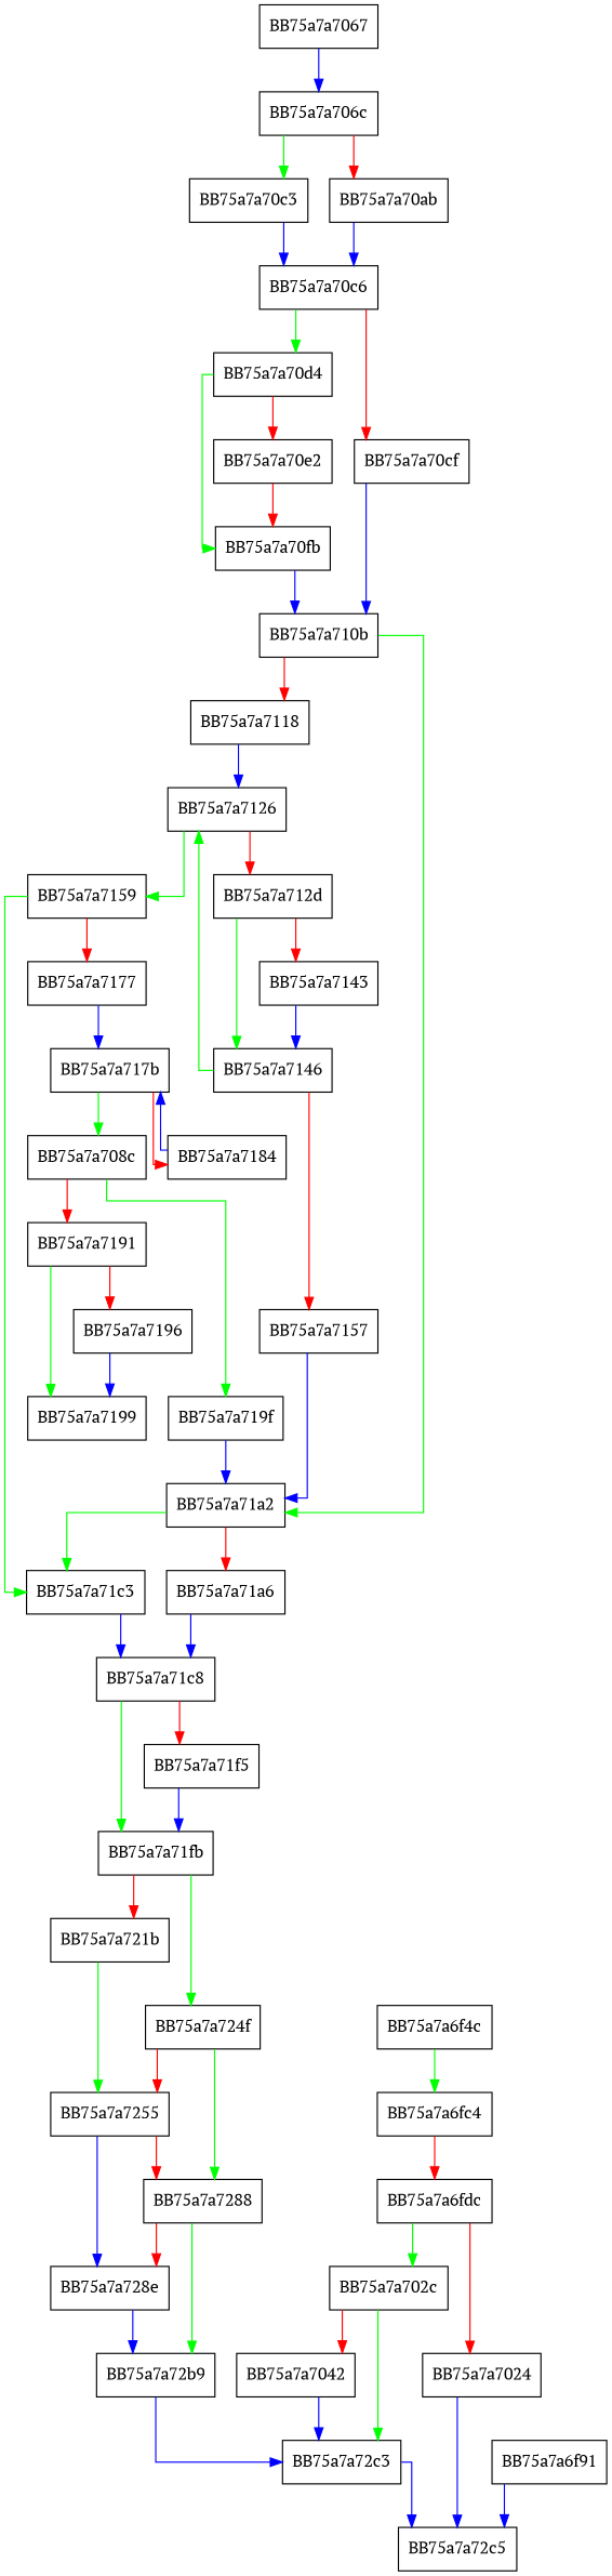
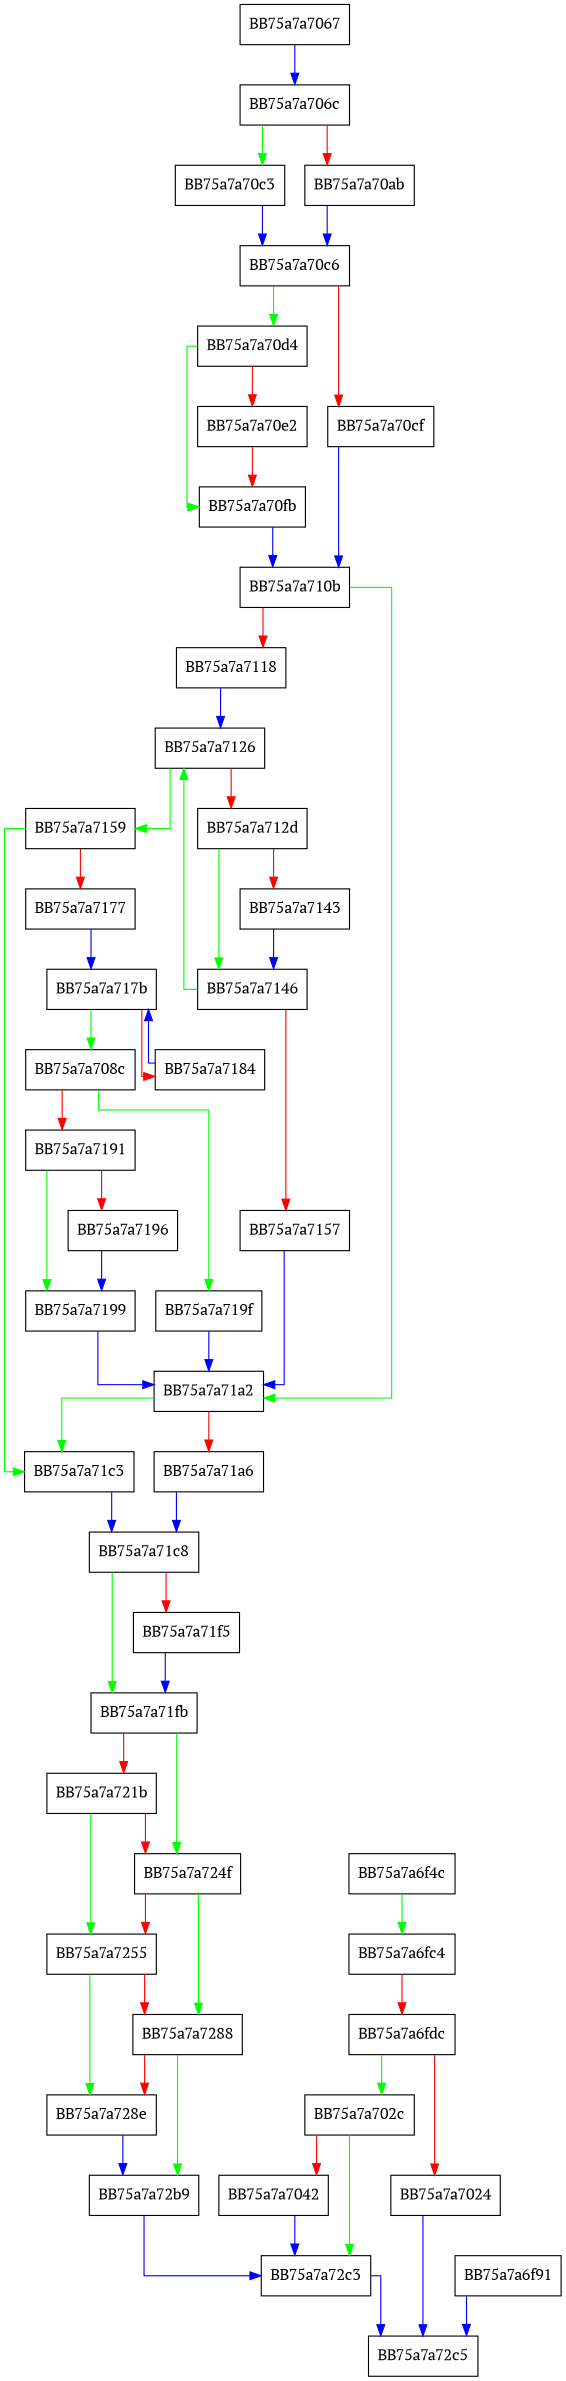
  digraph {
    fontname="PT Serif"
    splines=ortho
    node [fontname="PT Serif" shape=box]
    edge [color=red fontname="PT Serif"]
    BB75a7a6f4c
    BB75a7a6fc4
    BB75a7a6fdc
    BB75a7a6f91
    BB75a7a72c5
    BB75a7a702c
    BB75a7a7024
    BB75a7a706c
    BB75a7a70c3
    BB75a7a70ab
    BB75a7a7067
    BB75a7a72c3
    BB75a7a7042
    BB75a7a70c6
    BB75a7a70d4
    BB75a7a70cf
    BB75a7a70fb
    BB75a7a70e2
    BB75a7a710b
    BB75a7a71a2
    BB75a7a7118
    BB75a7a71c3
    BB75a7a71a6
    BB75a7a7126
    BB75a7a71c8
    BB75a7a7159
    BB75a7a712d
    BB75a7a7177
    BB75a7a7146
    BB75a7a7143
    BB75a7a717b
    BB75a7a7157
    BB75a7a71fb
    BB75a7a71f5
    n35 [label=BB75a7a708c]
    BB75a7a7184
    BB75a7a719f
    BB75a7a7191
    BB75a7a7199
    BB75a7a7196
    BB75a7a724f
    BB75a7a721b
    BB75a7a7255
    BB75a7a7288
    BB75a7a728e
    BB75a7a72b9
    BB75a7a6f4c -> BB75a7a6fc4 [color=green]
    BB75a7a6fc4 -> BB75a7a6fdc
    BB75a7a6fdc -> BB75a7a702c [color=green]
    BB75a7a6fdc -> BB75a7a7024
    BB75a7a6f91 -> BB75a7a72c5 [color=blue]
    BB75a7a702c -> BB75a7a72c3 [color=green]
    BB75a7a702c -> BB75a7a7042
    BB75a7a7024 -> BB75a7a72c5 [color=blue]
    BB75a7a706c -> BB75a7a70c3 [color=green]
    BB75a7a706c -> BB75a7a70ab
    BB75a7a70c3 -> BB75a7a70c6 [color=blue]
    BB75a7a70ab -> BB75a7a70c6 [color=blue]
    BB75a7a7067 -> BB75a7a706c [color=blue]
    BB75a7a72c3 -> BB75a7a72c5 [color=blue]
    BB75a7a7042 -> BB75a7a72c3 [color=blue]
    BB75a7a70c6 -> BB75a7a70d4 [color=green]
    BB75a7a70c6 -> BB75a7a70cf
    BB75a7a70d4 -> BB75a7a70fb [color=green]
    BB75a7a70d4 -> BB75a7a70e2
    BB75a7a70cf -> BB75a7a710b [color=blue]
    BB75a7a70fb -> BB75a7a710b [color=blue]
    BB75a7a70e2 -> BB75a7a70fb
    BB75a7a710b -> BB75a7a71a2 [color=green]
    BB75a7a710b -> BB75a7a7118
    BB75a7a71a2 -> BB75a7a71c3 [color=green]
    BB75a7a71a2 -> BB75a7a71a6
    BB75a7a7118 -> BB75a7a7126 [color=blue]
    BB75a7a71c3 -> BB75a7a71c8 [color=blue]
    BB75a7a71a6 -> BB75a7a71c8 [color=blue]
    BB75a7a7126 -> BB75a7a7159 [color=green]
    BB75a7a7126 -> BB75a7a712d
    BB75a7a71c8 -> BB75a7a71fb [color=green]
    BB75a7a71c8 -> BB75a7a71f5
    BB75a7a7159 -> BB75a7a71c3 [color=green]
    BB75a7a7159 -> BB75a7a7177
    BB75a7a712d -> BB75a7a7146 [color=green]
    BB75a7a712d -> BB75a7a7143
    BB75a7a7177 -> BB75a7a717b [color=blue]
    BB75a7a7146 -> BB75a7a7126 [color=green]
    BB75a7a7146 -> BB75a7a7157
    BB75a7a7143 -> BB75a7a7146 [color=blue]
    BB75a7a717b -> n35 [color=green]
    BB75a7a717b -> BB75a7a7184
    BB75a7a7157 -> BB75a7a71a2 [color=blue]
    BB75a7a71fb -> BB75a7a724f [color=green]
    BB75a7a71fb -> BB75a7a721b
    BB75a7a71f5 -> BB75a7a71fb [color=blue]
    n35 -> BB75a7a719f [color=green]
    n35 -> BB75a7a7191
    BB75a7a7184 -> BB75a7a717b [color=blue]
    BB75a7a719f -> BB75a7a71a2 [color=blue]
    BB75a7a7191 -> BB75a7a7199 [color=green]
    BB75a7a7191 -> BB75a7a7196
+   BB75a7a7199 -> BB75a7a71a2 [color=blue]
    BB75a7a7196 -> BB75a7a7199 [color=blue]
    BB75a7a724f -> BB75a7a7255
    BB75a7a724f -> BB75a7a7288 [color=green]
+   BB75a7a721b -> BB75a7a724f
    BB75a7a721b -> BB75a7a7255 [color=green]
    BB75a7a7255 -> BB75a7a7288
-   BB75a7a7255 -> BB75a7a728e [color=blue]
+   BB75a7a7255 -> BB75a7a728e [color=green]
    BB75a7a7288 -> BB75a7a728e
    BB75a7a7288 -> BB75a7a72b9 [color=green]
    BB75a7a728e -> BB75a7a72b9 [color=blue]
    BB75a7a72b9 -> BB75a7a72c3 [color=blue]
  }
